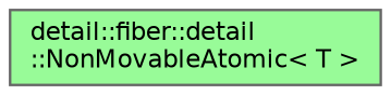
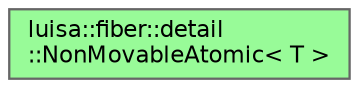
  digraph {
    rankdir=LR
-   n1 [color=grey40 fillcolor=palegreen fontname=Helvetica fontsize=10 height=0.2 label="detail::fiber::detail\l::NonMovableAtomic\< T \>" shape=box style=filled width=0.4]
+   n1 [color=grey40 fillcolor=palegreen fontname=Helvetica fontsize=10 height=0.2 label="luisa::fiber::detail\l::NonMovableAtomic\< T \>" shape=box style=filled width=0.4]
  }
